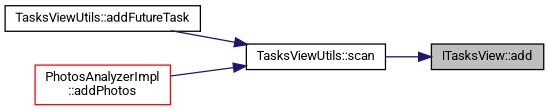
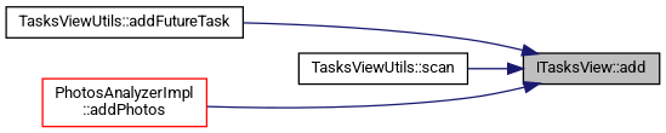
  digraph {
    fontname=Roboto
    rankdir=RL
    node [color=black fillcolor=white fontname=Roboto fontsize=10 shape=record style=filled]
    edge [color=midnightblue dir=back fontname=Roboto fontsize=10 labelfontname=Helvetica labelfontsize=10 style=solid]
    n1 [fillcolor=grey75 fontcolor=black height=0.2 label="ITasksView::add" width=0.4]
    n2 [height=0.2 label="TasksViewUtils::addFutureTask" width=0.4]
    n3 [color=red height=0.2 label="PhotosAnalyzerImpl\l::addPhotos" width=0.4]
    n4 [height=0.2 label="TasksViewUtils::scan" width=0.4]
-   n4 -> n2
-   n4 -> n3
+   n1 -> n2
+   n1 -> n3
    n1 -> n4
  }
